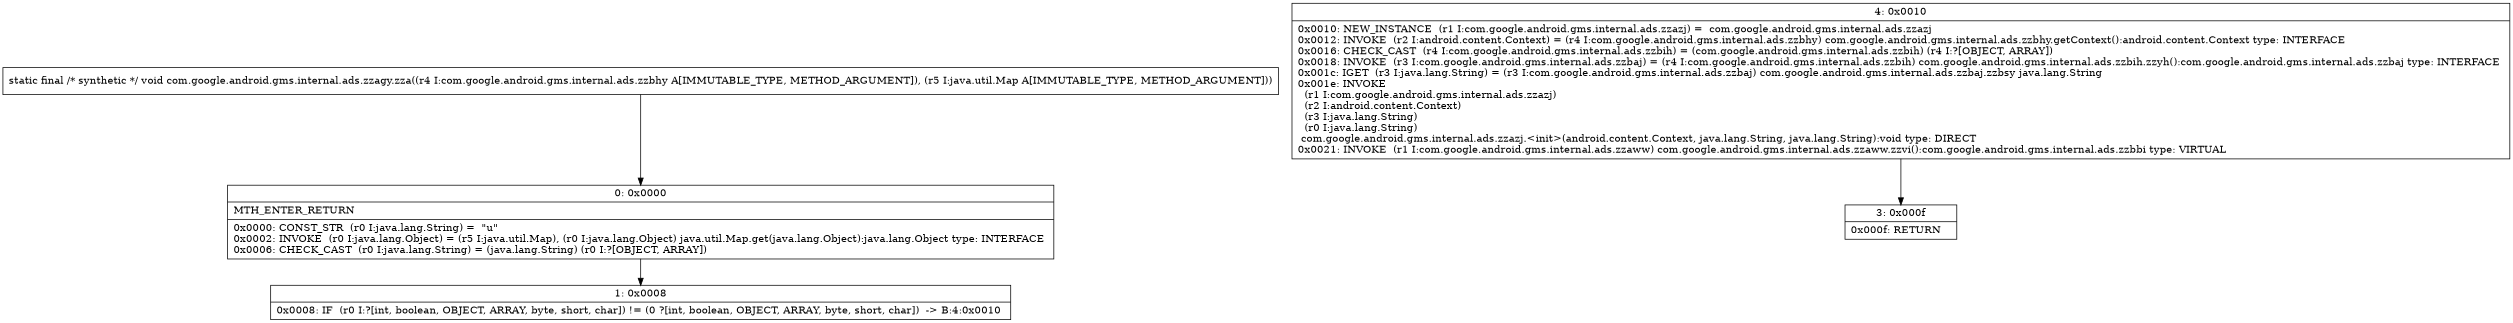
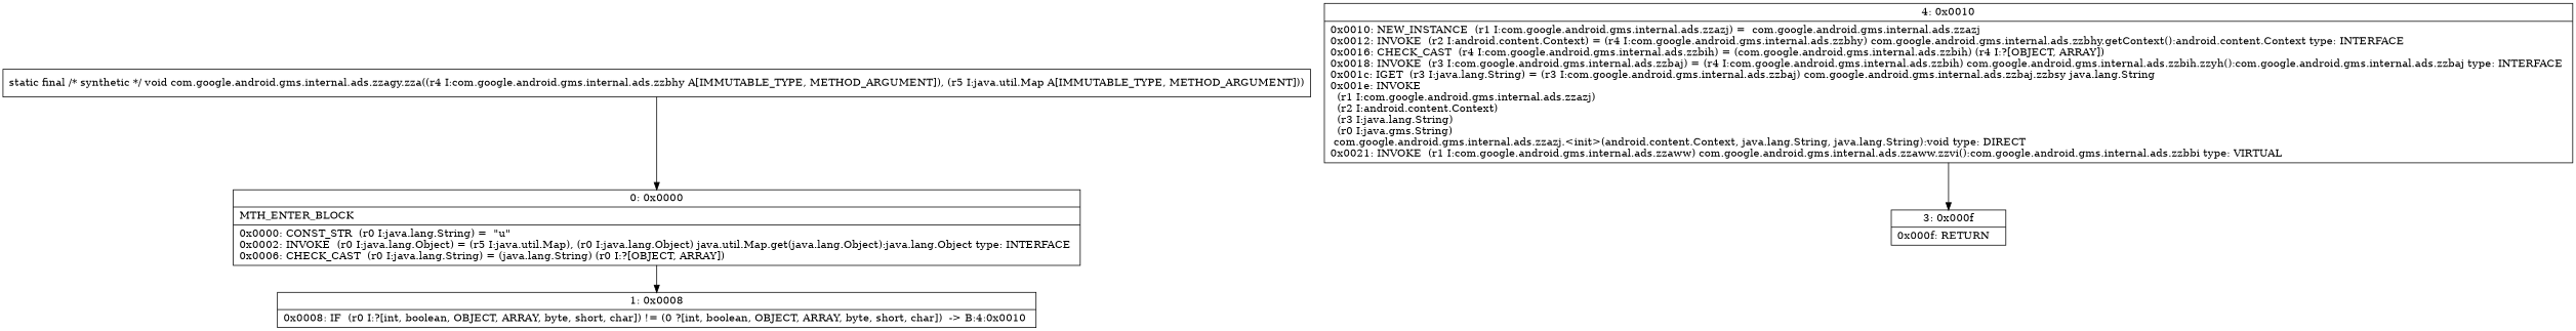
  digraph {
    node [shape=record]
-   n1 [label="{0\:\ 0x0000|MTH_ENTER_RETURN\l|0x0000: CONST_STR  (r0 I:java.lang.String) =  \"u\" \l0x0002: INVOKE  (r0 I:java.lang.Object) = (r5 I:java.util.Map), (r0 I:java.lang.Object) java.util.Map.get(java.lang.Object):java.lang.Object type: INTERFACE \l0x0006: CHECK_CAST  (r0 I:java.lang.String) = (java.lang.String) (r0 I:?[OBJECT, ARRAY]) \l}"]
+   n1 [label="{0\:\ 0x0000|MTH_ENTER_BLOCK\l|0x0000: CONST_STR  (r0 I:java.lang.String) =  \"u\" \l0x0002: INVOKE  (r0 I:java.lang.Object) = (r5 I:java.util.Map), (r0 I:java.lang.Object) java.util.Map.get(java.lang.Object):java.lang.Object type: INTERFACE \l0x0006: CHECK_CAST  (r0 I:java.lang.String) = (java.lang.String) (r0 I:?[OBJECT, ARRAY]) \l}"]
    n2 [label="{1\:\ 0x0008|0x0008: IF  (r0 I:?[int, boolean, OBJECT, ARRAY, byte, short, char]) != (0 ?[int, boolean, OBJECT, ARRAY, byte, short, char])  \-\> B:4:0x0010 \l}"]
-   n3 [label="{4\:\ 0x0010|0x0010: NEW_INSTANCE  (r1 I:com.google.android.gms.internal.ads.zzazj) =  com.google.android.gms.internal.ads.zzazj \l0x0012: INVOKE  (r2 I:android.content.Context) = (r4 I:com.google.android.gms.internal.ads.zzbhy) com.google.android.gms.internal.ads.zzbhy.getContext():android.content.Context type: INTERFACE \l0x0016: CHECK_CAST  (r4 I:com.google.android.gms.internal.ads.zzbih) = (com.google.android.gms.internal.ads.zzbih) (r4 I:?[OBJECT, ARRAY]) \l0x0018: INVOKE  (r3 I:com.google.android.gms.internal.ads.zzbaj) = (r4 I:com.google.android.gms.internal.ads.zzbih) com.google.android.gms.internal.ads.zzbih.zzyh():com.google.android.gms.internal.ads.zzbaj type: INTERFACE \l0x001c: IGET  (r3 I:java.lang.String) = (r3 I:com.google.android.gms.internal.ads.zzbaj) com.google.android.gms.internal.ads.zzbaj.zzbsy java.lang.String \l0x001e: INVOKE  \l  (r1 I:com.google.android.gms.internal.ads.zzazj)\l  (r2 I:android.content.Context)\l  (r3 I:java.lang.String)\l  (r0 I:java.lang.String)\l com.google.android.gms.internal.ads.zzazj.\<init\>(android.content.Context, java.lang.String, java.lang.String):void type: DIRECT \l0x0021: INVOKE  (r1 I:com.google.android.gms.internal.ads.zzaww) com.google.android.gms.internal.ads.zzaww.zzvi():com.google.android.gms.internal.ads.zzbbi type: VIRTUAL \l}"]
+   n3 [label="{4\:\ 0x0010|0x0010: NEW_INSTANCE  (r1 I:com.google.android.gms.internal.ads.zzazj) =  com.google.android.gms.internal.ads.zzazj \l0x0012: INVOKE  (r2 I:android.content.Context) = (r4 I:com.google.android.gms.internal.ads.zzbhy) com.google.android.gms.internal.ads.zzbhy.getContext():android.content.Context type: INTERFACE \l0x0016: CHECK_CAST  (r4 I:com.google.android.gms.internal.ads.zzbih) = (com.google.android.gms.internal.ads.zzbih) (r4 I:?[OBJECT, ARRAY]) \l0x0018: INVOKE  (r3 I:com.google.android.gms.internal.ads.zzbaj) = (r4 I:com.google.android.gms.internal.ads.zzbih) com.google.android.gms.internal.ads.zzbih.zzyh():com.google.android.gms.internal.ads.zzbaj type: INTERFACE \l0x001c: IGET  (r3 I:java.lang.String) = (r3 I:com.google.android.gms.internal.ads.zzbaj) com.google.android.gms.internal.ads.zzbaj.zzbsy java.lang.String \l0x001e: INVOKE  \l  (r1 I:com.google.android.gms.internal.ads.zzazj)\l  (r2 I:android.content.Context)\l  (r3 I:java.lang.String)\l  (r0 I:java.gms.String)\l com.google.android.gms.internal.ads.zzazj.\<init\>(android.content.Context, java.lang.String, java.lang.String):void type: DIRECT \l0x0021: INVOKE  (r1 I:com.google.android.gms.internal.ads.zzaww) com.google.android.gms.internal.ads.zzaww.zzvi():com.google.android.gms.internal.ads.zzbbi type: VIRTUAL \l}"]
    n4 [label="{3\:\ 0x000f|0x000f: RETURN   \l}"]
    n5 [label="{static final \/* synthetic *\/ void com.google.android.gms.internal.ads.zzagy.zza((r4 I:com.google.android.gms.internal.ads.zzbhy A[IMMUTABLE_TYPE, METHOD_ARGUMENT]), (r5 I:java.util.Map A[IMMUTABLE_TYPE, METHOD_ARGUMENT])) }"]
    n1 -> n2
    n3 -> n4
    n5 -> n1
  }
